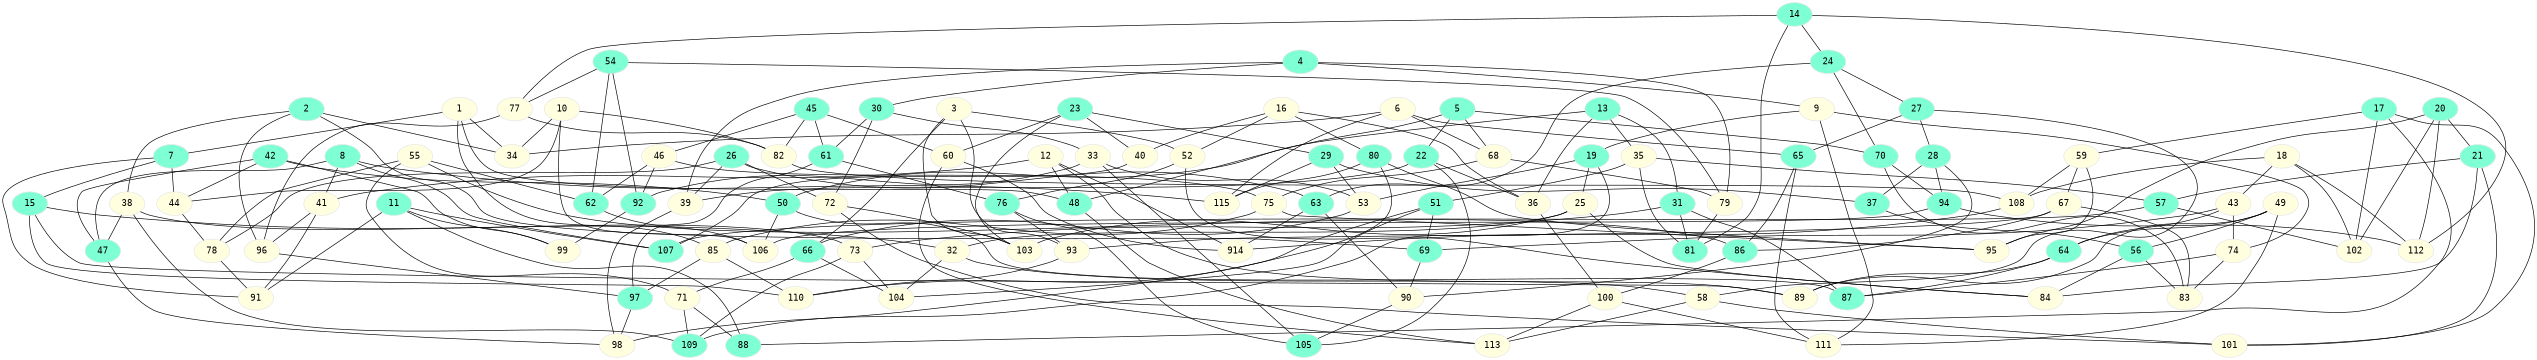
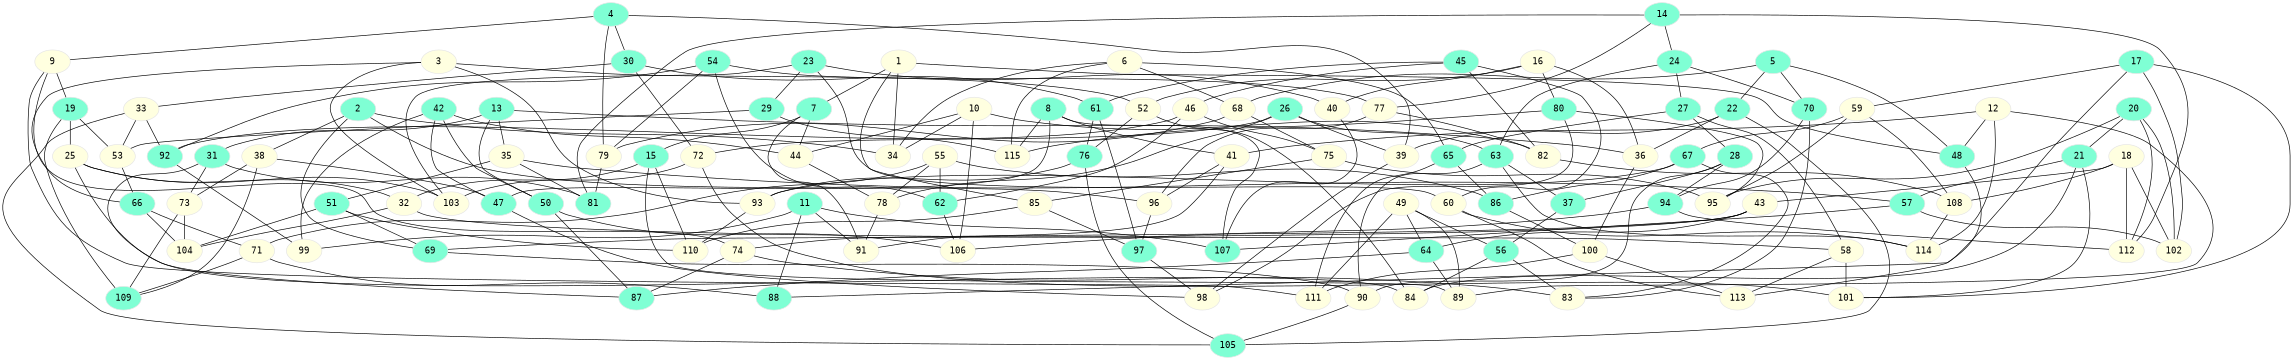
  graph {
    fontname="DejaVu Sans Mono"
    node [color=gray90 fillcolor=lightyellow fontname="DejaVu Sans Mono" style=filled]
    edge [fontname="DejaVu Sans Mono"]
    7 [fillcolor=aquamarine]
    1
    34
    48 [fillcolor=aquamarine]
    85
    15 [fillcolor=aquamarine]
    44
    91
    113
    110
    97 [fillcolor=aquamarine]
    2 [fillcolor=aquamarine]
    38
    69 [fillcolor=aquamarine]
    96
    47 [fillcolor=aquamarine]
    109 [fillcolor=aquamarine]
    73
    90
    3
    52
    66 [fillcolor=aquamarine]
    93
    103
    84
    76 [fillcolor=aquamarine]
    104
    71
    4 [fillcolor=aquamarine]
    9
    30 [fillcolor=aquamarine]
    39
    79
    19 [fillcolor=aquamarine]
    74
    111
    72
    33
    61 [fillcolor=aquamarine]
    98
    81 [fillcolor=aquamarine]
    5 [fillcolor=aquamarine]
    22 [fillcolor=aquamarine]
    68
    70 [fillcolor=aquamarine]
    36
    105 [fillcolor=aquamarine]
    75
    94 [fillcolor=aquamarine]
    83
    6
    65 [fillcolor=aquamarine]
    115
    86 [fillcolor=aquamarine]
    89
    32
    78
    8 [fillcolor=aquamarine]
    41
    107 [fillcolor=aquamarine]
    25
    53
    87 [fillcolor=aquamarine]
    10
    82
    106
    108
    11 [fillcolor=aquamarine]
    88 [fillcolor=aquamarine]
    99
    12
-   114 [label=914]
+   114
    13 [fillcolor=aquamarine]
    31 [fillcolor=aquamarine]
    35
    50 [fillcolor=aquamarine]
    57 [fillcolor=aquamarine]
    51 [fillcolor=aquamarine]
    100
    14 [fillcolor=aquamarine]
    24 [fillcolor=aquamarine]
    77
    112
    27 [fillcolor=aquamarine]
    63 [fillcolor=aquamarine]
    58
    16
    40
    80 [fillcolor=aquamarine]
    95
    17 [fillcolor=aquamarine]
    59
    101
    102
-   67
+   67 [fillcolor=aquamarine]
    18
    43
    64 [fillcolor=aquamarine]
    20 [fillcolor=aquamarine]
    21 [fillcolor=aquamarine]
    23 [fillcolor=aquamarine]
    29 [fillcolor=aquamarine]
    60
    37 [fillcolor=aquamarine]
    28 [fillcolor=aquamarine]
    26 [fillcolor=aquamarine]
    56 [fillcolor=aquamarine]
    92 [fillcolor=aquamarine]
    42 [fillcolor=aquamarine]
    45 [fillcolor=aquamarine]
    46
    62 [fillcolor=aquamarine]
    49
    54 [fillcolor=aquamarine]
    55
    7 -- 15
    7 -- 44
    7 -- 91
    1 -- 7
    1 -- 34
    1 -- 48
    1 -- 85
    48 -- 113
    85 -- 110
    85 -- 97
    15 -- 110
    15 -- 89
    15 -- 32
    44 -- 78
    97 -- 98
    2 -- 34
    2 -- 38
    2 -- 69
    2 -- 96
    38 -- 47
    38 -- 109
    38 -- 73
    69 -- 90
    96 -- 97
    47 -- 98
    73 -- 109
    73 -- 104
    90 -- 105
    3 -- 52
    3 -- 66
    3 -- 93
    3 -- 103
    52 -- 84
    52 -- 76
    66 -- 104
    66 -- 71
    93 -- 110
    76 -- 93
    76 -- 105
    71 -- 109
    71 -- 88
    4 -- 9
    4 -- 30
    4 -- 39
    4 -- 79
    9 -- 19
    9 -- 74
    9 -- 111
    30 -- 72
    30 -- 33
    30 -- 61
    39 -- 98
    79 -- 81
    19 -- 109
    19 -- 25
    19 -- 53
    74 -- 83
    74 -- 87
    72 -- 103
    72 -- 101
    33 -- 105
    33 -- 53
    33 -- 92
    61 -- 97
    61 -- 76
    5 -- 48
    5 -- 22
    5 -- 68
    5 -- 70
    22 -- 39
    22 -- 36
    22 -- 105
    68 -- 79
    68 -- 75
    70 -- 94
    70 -- 83
    36 -- 100
    75 -- 85
    75 -- 95
    94 -- 106
    94 -- 112
    6 -- 34
    6 -- 68
    6 -- 65
    6 -- 115
    65 -- 111
    65 -- 86
    86 -- 100
    32 -- 104
    32 -- 58
    78 -- 91
    8 -- 47
    8 -- 115
    8 -- 41
    8 -- 107
    41 -- 91
    41 -- 96
    25 -- 103
    25 -- 84
    25 -- 32
    53 -- 66
    10 -- 34
    10 -- 44
    10 -- 82
    10 -- 106
    82 -- 108
    108 -- 114
    11 -- 91
    11 -- 107
    11 -- 88
    11 -- 99
    12 -- 48
    12 -- 89
    12 -- 41
    12 -- 114
    13 -- 36
    13 -- 31
    13 -- 35
    13 -- 50
    31 -- 73
    31 -- 81
    31 -- 87
    35 -- 81
    35 -- 57
    35 -- 51
    50 -- 87
    50 -- 106
    57 -- 107
    57 -- 102
    51 -- 110
    51 -- 69
    51 -- 104
    100 -- 113
    100 -- 111
    14 -- 81
    14 -- 24
    14 -- 77
    14 -- 112
    24 -- 70
    24 -- 27
    24 -- 63
    77 -- 96
    77 -- 82
    27 -- 65
    27 -- 58
    27 -- 28
    63 -- 90
    63 -- 114
    58 -- 113
    58 -- 101
    16 -- 52
    16 -- 36
    16 -- 40
    16 -- 80
    40 -- 107
    80 -- 98
    80 -- 115
    80 -- 95
    17 -- 88
    17 -- 59
    17 -- 101
    17 -- 102
    59 -- 108
    59 -- 95
    59 -- 67
    67 -- 93
    67 -- 83
    67 -- 86
    18 -- 108
    18 -- 112
    18 -- 102
    18 -- 43
    43 -- 69
    43 -- 74
    43 -- 64
    64 -- 89
    64 -- 87
    20 -- 112
    20 -- 95
    20 -- 102
    20 -- 21
    21 -- 84
    21 -- 57
    21 -- 101
    23 -- 103
    23 -- 40
    23 -- 29
    23 -- 60
    29 -- 115
    29 -- 53
-   29 -- 37
+   63 -- 37
    60 -- 113
    60 -- 114
    37 -- 56
    28 -- 90
    28 -- 94
    28 -- 37
    26 -- 39
    26 -- 72
    26 -- 78
    26 -- 63
    56 -- 84
    56 -- 83
    92 -- 99
    42 -- 44
    42 -- 47
    42 -- 99
    42 -- 50
    45 -- 61
    45 -- 82
    45 -- 60
    45 -- 46
    46 -- 75
    46 -- 92
    46 -- 62
    62 -- 106
    49 -- 111
    49 -- 89
    49 -- 64
    49 -- 56
    54 -- 79
    54 -- 77
    54 -- 92
    54 -- 62
    55 -- 71
    55 -- 86
    55 -- 78
    55 -- 62
  }
